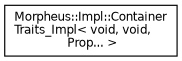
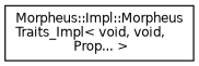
  digraph {
    rankdir=LR
-   n1 [color=black fillcolor=white fontname=Helvetica fontsize=10 height=0.2 label="Morpheus::Impl::Container\lTraits_Impl\< void, void,\l Prop... \>" shape=record style=filled width=0.4]
+   n1 [color=black fillcolor=white fontname=Helvetica fontsize=10 height=0.2 label="Morpheus::Impl::Morpheus\lTraits_Impl\< void, void,\l Prop... \>" shape=record style=filled width=0.4]
  }
